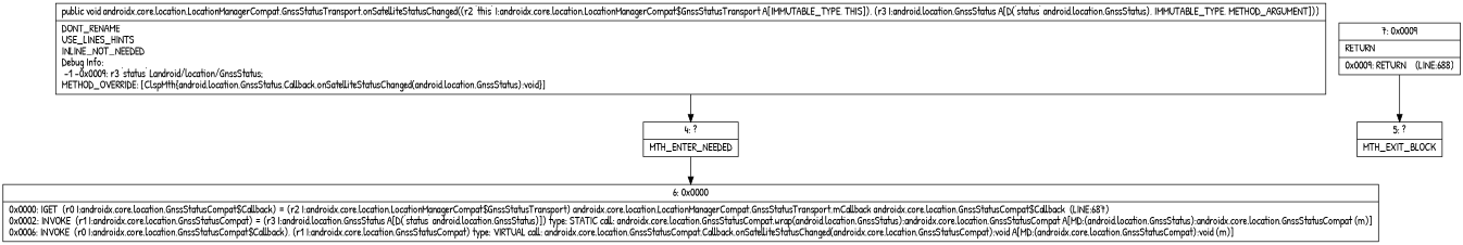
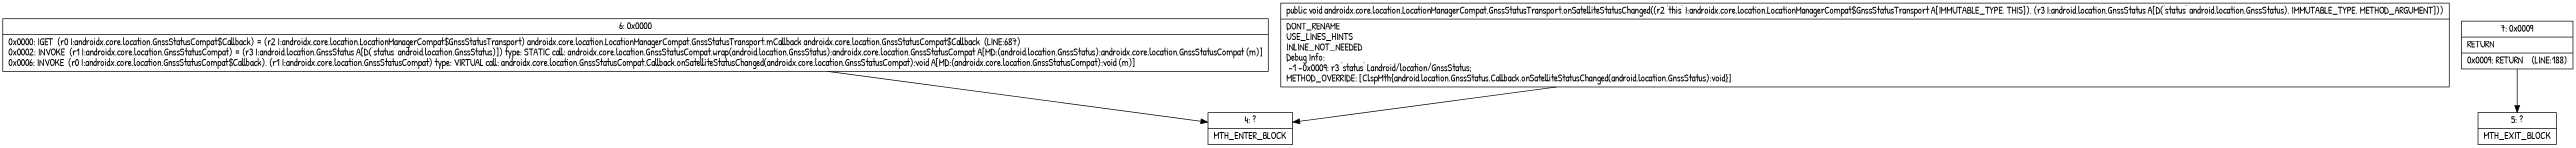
  digraph {
    fontname="Patrick Hand"
    node [fontname="Patrick Hand" shape=record]
    edge [fontname="Patrick Hand"]
-   n1 [label="{4\:\ ?|MTH_ENTER_NEEDED\l}"]
+   n1 [label="{4\:\ ?|MTH_ENTER_BLOCK\l}"]
    n2 [label="{6\:\ 0x0000|0x0000: IGET  (r0 I:androidx.core.location.GnssStatusCompat$Callback) = (r2 I:androidx.core.location.LocationManagerCompat$GnssStatusTransport) androidx.core.location.LocationManagerCompat.GnssStatusTransport.mCallback androidx.core.location.GnssStatusCompat$Callback  (LINE:687)\l0x0002: INVOKE  (r1 I:androidx.core.location.GnssStatusCompat) = (r3 I:android.location.GnssStatus A[D('status' android.location.GnssStatus)]) type: STATIC call: androidx.core.location.GnssStatusCompat.wrap(android.location.GnssStatus):androidx.core.location.GnssStatusCompat A[MD:(android.location.GnssStatus):androidx.core.location.GnssStatusCompat (m)]\l0x0006: INVOKE  (r0 I:androidx.core.location.GnssStatusCompat$Callback), (r1 I:androidx.core.location.GnssStatusCompat) type: VIRTUAL call: androidx.core.location.GnssStatusCompat.Callback.onSatelliteStatusChanged(androidx.core.location.GnssStatusCompat):void A[MD:(androidx.core.location.GnssStatusCompat):void (m)]\l}"]
-   n3 [label="{7\:\ 0x0009|RETURN\l|0x0009: RETURN    (LINE:688)\l}"]
+   n3 [label="{7\:\ 0x0009|RETURN\l|0x0009: RETURN    (LINE:188)\l}"]
    n4 [label="{5\:\ ?|MTH_EXIT_BLOCK\l}"]
    n5 [label="{public void androidx.core.location.LocationManagerCompat.GnssStatusTransport.onSatelliteStatusChanged((r2 'this' I:androidx.core.location.LocationManagerCompat$GnssStatusTransport A[IMMUTABLE_TYPE, THIS]), (r3 I:android.location.GnssStatus A[D('status' android.location.GnssStatus), IMMUTABLE_TYPE, METHOD_ARGUMENT]))  | DONT_RENAME\lUSE_LINES_HINTS\lINLINE_NOT_NEEDED\lDebug Info:\l  \-1 \-0x0009: r3 'status' Landroid\/location\/GnssStatus;\lMETHOD_OVERRIDE: [ClspMth\{android.location.GnssStatus.Callback.onSatelliteStatusChanged(android.location.GnssStatus):void\}]\l}"]
-   n1 -> n2
+   n2 -> n1
    n3 -> n4
    n5 -> n1
  }
